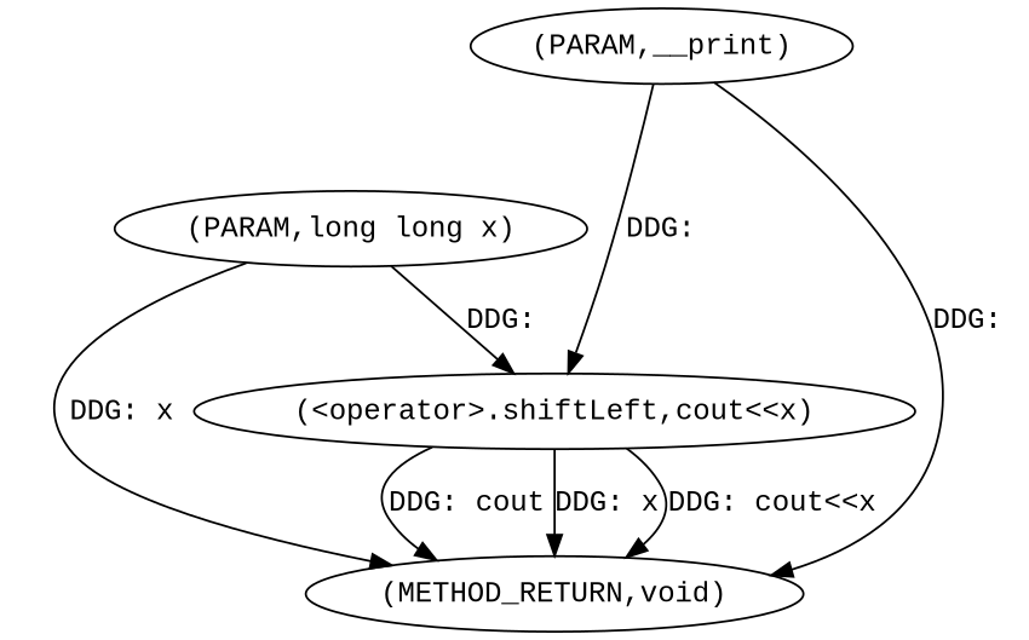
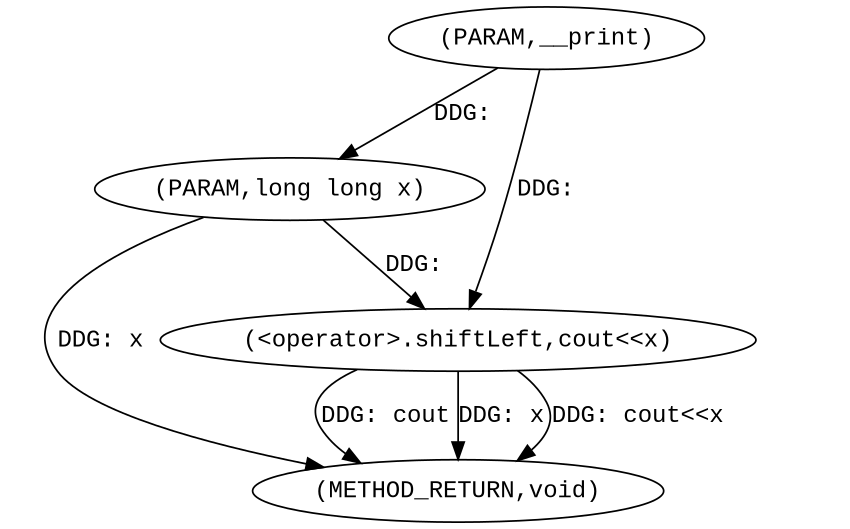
  digraph {
    fontname="Liberation Mono"
    node [fontname="Liberation Mono"]
    edge [fontname="Liberation Mono"]
    n1 [label="(PARAM,__print)"]
    n2 [label="(PARAM,long long x)"]
    n3 [label="(<operator>.shiftLeft,cout<<x)"]
    n4 [label="(METHOD_RETURN,void)"]
-   n1 -> n4 [label="DDG: "]
+   n1 -> n2 [label="DDG: "]
    n1 -> n3 [label="DDG: "]
    n2 -> n3 [label="DDG: "]
    n2 -> n4 [label="DDG: x"]
    n3 -> n4 [label="DDG: x"]
    n3 -> n4 [label="DDG: cout<<x"]
    n3 -> n4 [label="DDG: cout"]
  }
